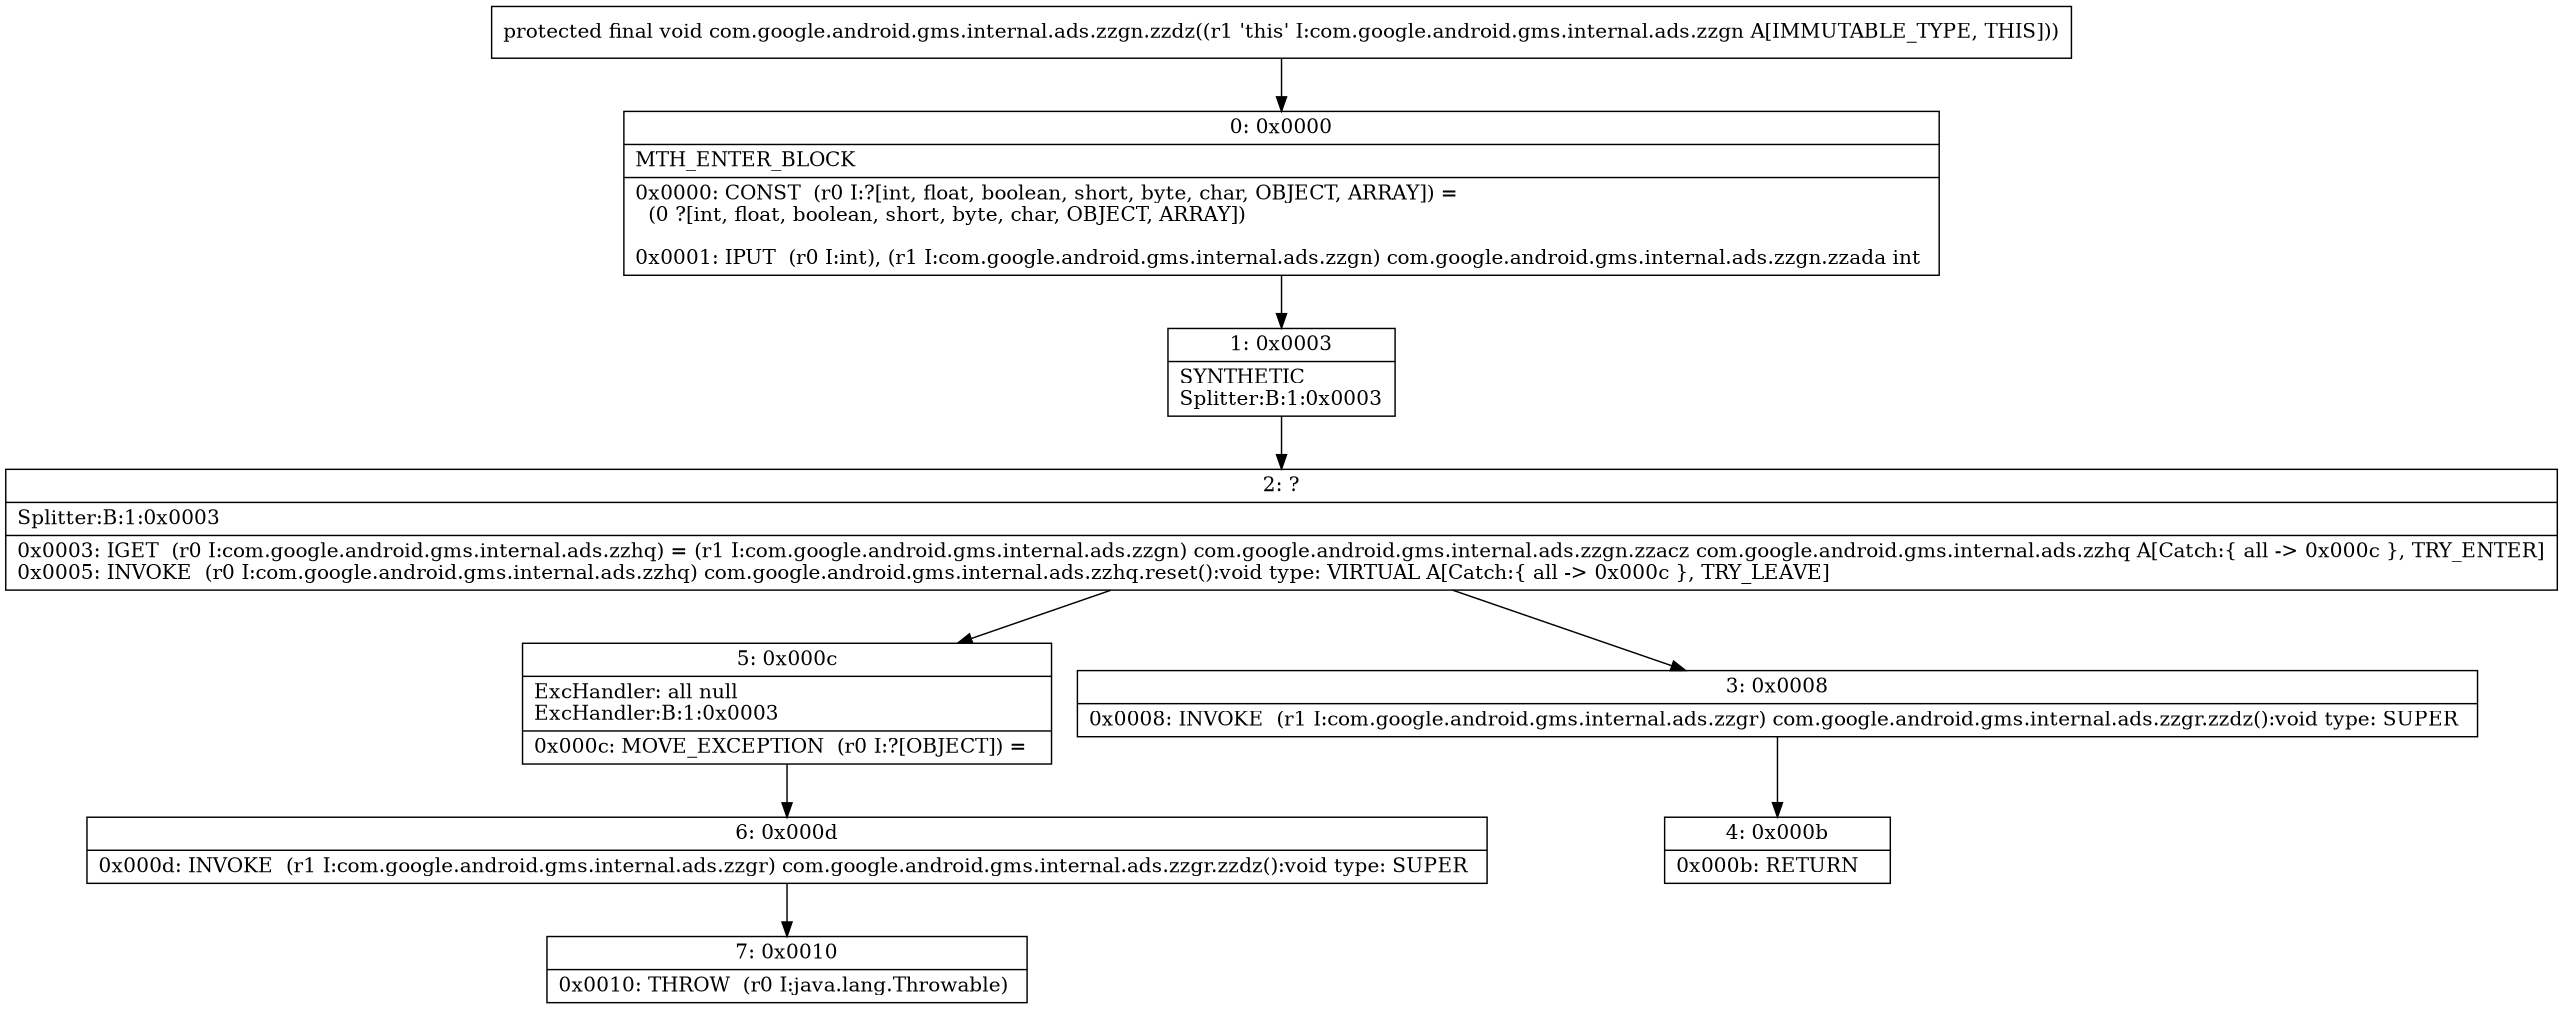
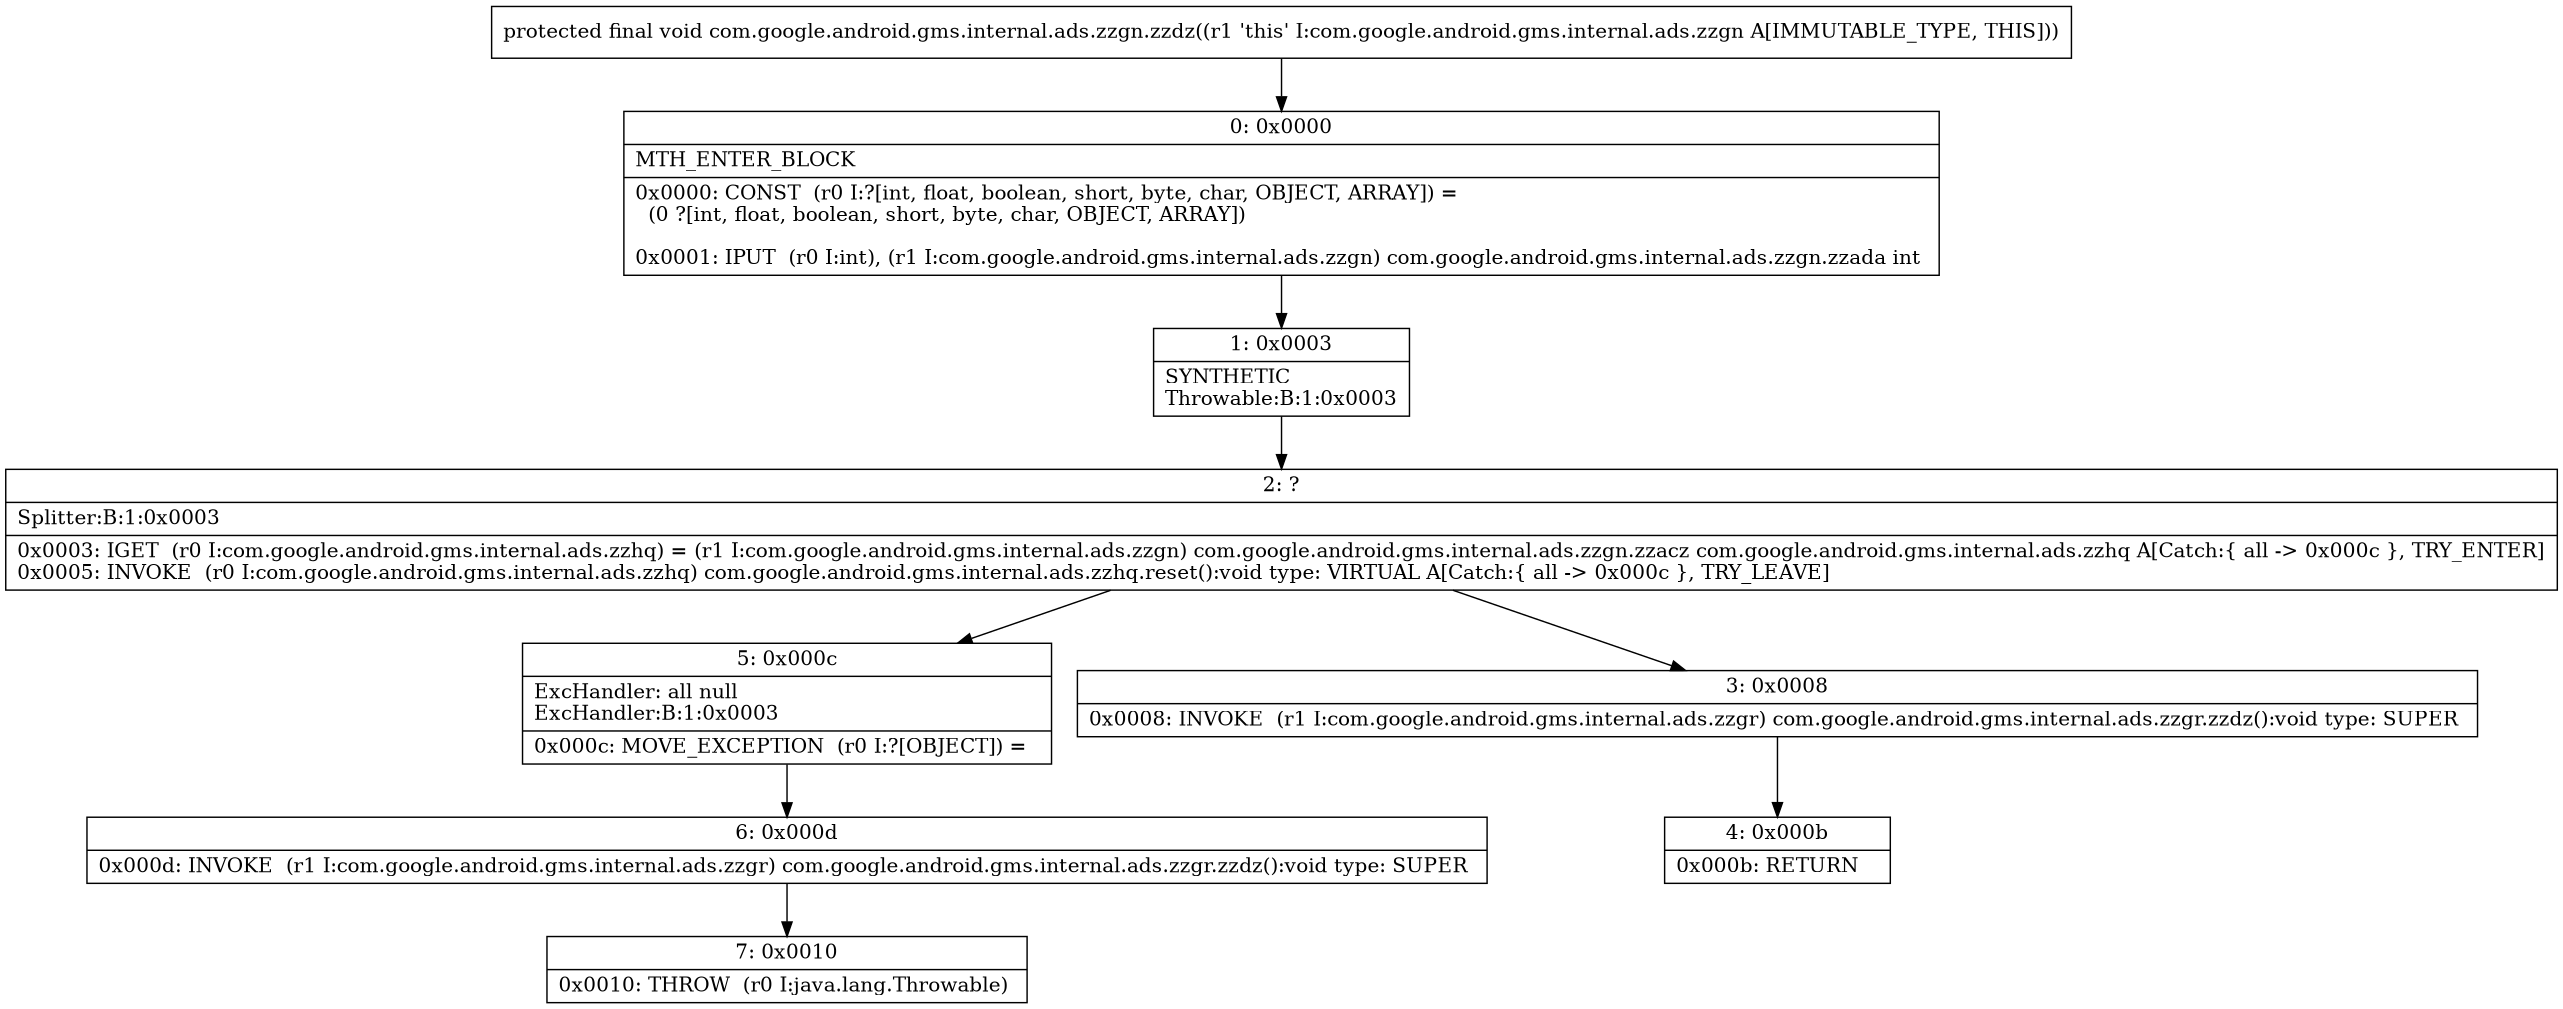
  digraph {
    fontname="DejaVu Serif"
    node [fontname="DejaVu Serif" shape=record]
    edge [fontname="DejaVu Serif"]
    n1 [label="{0\:\ 0x0000|MTH_ENTER_BLOCK\l|0x0000: CONST  (r0 I:?[int, float, boolean, short, byte, char, OBJECT, ARRAY]) = \l  (0 ?[int, float, boolean, short, byte, char, OBJECT, ARRAY])\l \l0x0001: IPUT  (r0 I:int), (r1 I:com.google.android.gms.internal.ads.zzgn) com.google.android.gms.internal.ads.zzgn.zzada int \l}"]
-   n2 [label="{1\:\ 0x0003|SYNTHETIC\lSplitter:B:1:0x0003\l}"]
+   n2 [label="{1\:\ 0x0003|SYNTHETIC\lThrowable:B:1:0x0003\l}"]
    n3 [label="{2\:\ ?|Splitter:B:1:0x0003\l|0x0003: IGET  (r0 I:com.google.android.gms.internal.ads.zzhq) = (r1 I:com.google.android.gms.internal.ads.zzgn) com.google.android.gms.internal.ads.zzgn.zzacz com.google.android.gms.internal.ads.zzhq A[Catch:\{ all \-\> 0x000c \}, TRY_ENTER]\l0x0005: INVOKE  (r0 I:com.google.android.gms.internal.ads.zzhq) com.google.android.gms.internal.ads.zzhq.reset():void type: VIRTUAL A[Catch:\{ all \-\> 0x000c \}, TRY_LEAVE]\l}"]
    n4 [label="{5\:\ 0x000c|ExcHandler: all null\lExcHandler:B:1:0x0003\l|0x000c: MOVE_EXCEPTION  (r0 I:?[OBJECT]) =  \l}"]
    n5 [label="{3\:\ 0x0008|0x0008: INVOKE  (r1 I:com.google.android.gms.internal.ads.zzgr) com.google.android.gms.internal.ads.zzgr.zzdz():void type: SUPER \l}"]
    n6 [label="{6\:\ 0x000d|0x000d: INVOKE  (r1 I:com.google.android.gms.internal.ads.zzgr) com.google.android.gms.internal.ads.zzgr.zzdz():void type: SUPER \l}"]
    n7 [label="{4\:\ 0x000b|0x000b: RETURN   \l}"]
    n8 [label="{7\:\ 0x0010|0x0010: THROW  (r0 I:java.lang.Throwable) \l}"]
    n9 [label="{protected final void com.google.android.gms.internal.ads.zzgn.zzdz((r1 'this' I:com.google.android.gms.internal.ads.zzgn A[IMMUTABLE_TYPE, THIS])) }"]
    n1 -> n2
    n2 -> n3
    n3 -> n4
    n3 -> n5
    n4 -> n6
    n5 -> n7
    n6 -> n8
    n9 -> n1
  }
